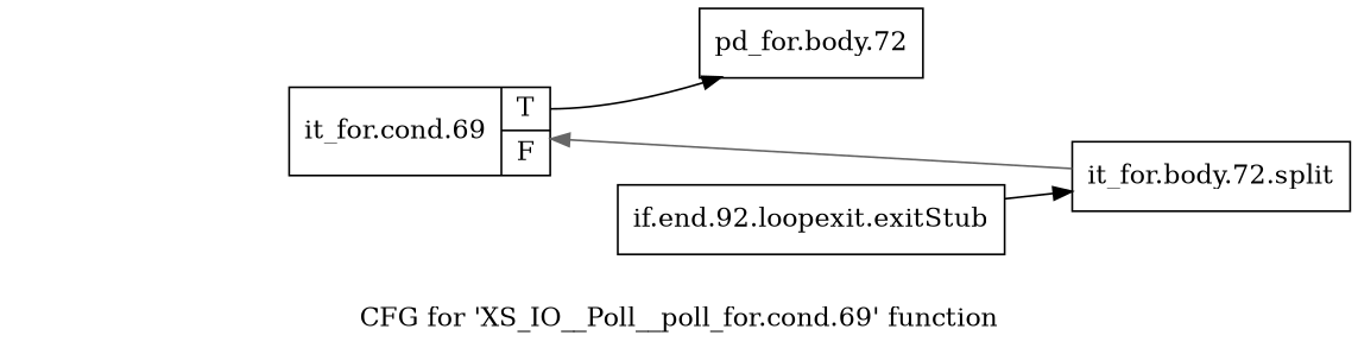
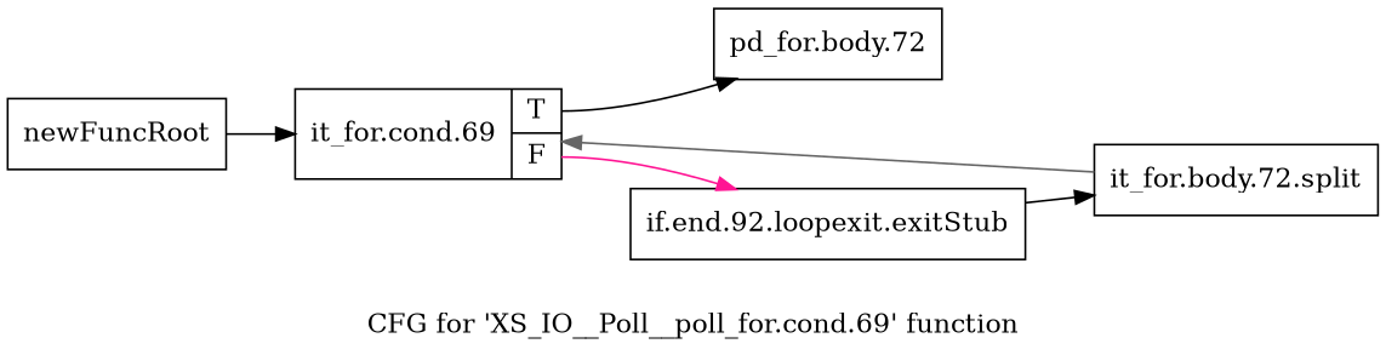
  digraph {
    label="CFG for 'XS_IO__Poll__poll_for.cond.69' function"
    rankdir=LR
    node [shape=record]
    edge [color=black]
+   n1 [label="{newFuncRoot}"]
    n2 [label="{it_for.cond.69|{<s0>T|<s1>F}}"]
    n3 [label="{if.end.92.loopexit.exitStub}"]
    n4 [label="{pd_for.body.72}"]
    n5 [label="{it_for.body.72.split}"]
+   n1 -> n2
+   n2 -> n3 [color=deeppink tailport=s1]
    n2 -> n4 [tailport=s0]
    n3 -> n5
    n5 -> n2 [color=gray40]
  }
